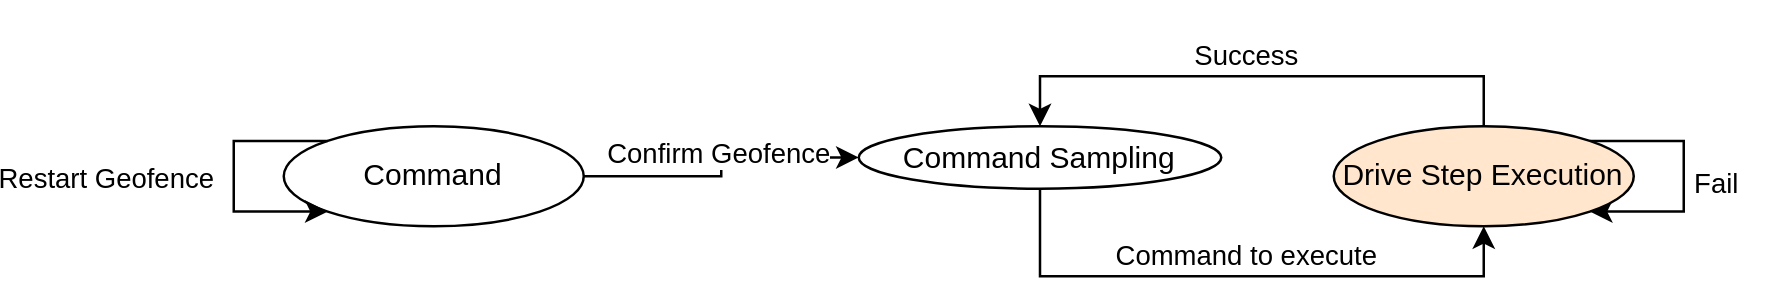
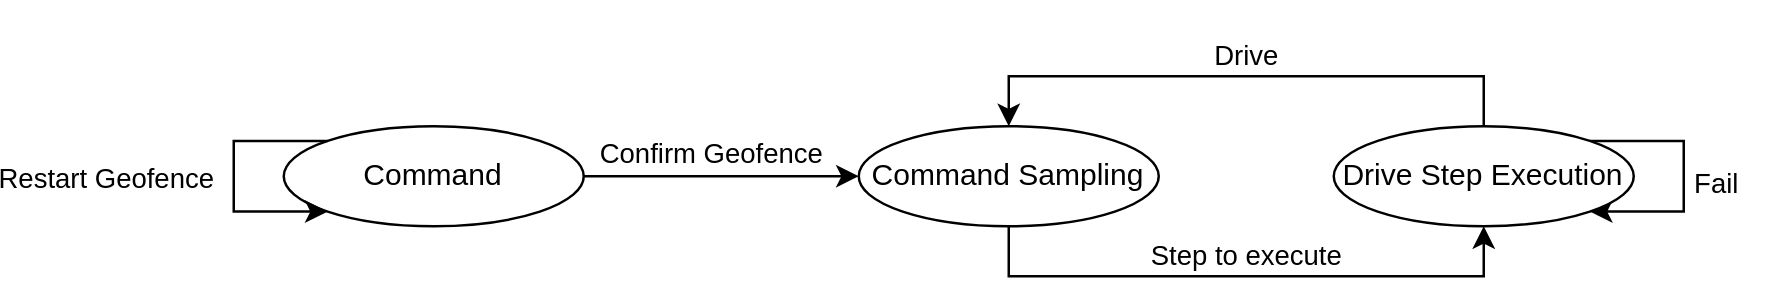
  <mxCell id="0" />
  <mxCell id="1" parent="0" />
  <mxCell id="2" style="edgeStyle=orthogonalEdgeStyle;rounded=0;orthogonalLoop=1;jettySize=auto;html=1;exitX=1;exitY=0.5;exitDx=0;exitDy=0;entryX=0;entryY=0.5;entryDx=0;entryDy=0;" edge="1" parent="1" source="4" target="6"><mxGeometry relative="1" as="geometry" /></mxCell>
  <mxCell id="3" value="Confirm Geofence" style="edgeLabel;html=1;align=center;verticalAlign=middle;resizable=0;points=[];" vertex="1" connectable="0" parent="2"><mxGeometry x="-0.151" y="1" relative="1" as="geometry"><mxPoint x="3" y="-9" as="offset" /></mxGeometry></mxCell>
  <mxCell id="4" value="Command" style="ellipse;whiteSpace=wrap;html=1;" vertex="1" parent="1"><mxGeometry x="91" y="50" width="120" height="40" as="geometry" /></mxCell>
  <mxCell id="5" style="edgeStyle=orthogonalEdgeStyle;rounded=0;orthogonalLoop=1;jettySize=auto;html=1;exitX=0.5;exitY=1;exitDx=0;exitDy=0;entryX=0.5;entryY=1;entryDx=0;entryDy=0;" edge="1" parent="1" source="6" target="9"><mxGeometry relative="1" as="geometry" /></mxCell>
- <mxCell id="6" value="Command Sampling" style="ellipse;whiteSpace=wrap;html=1;" vertex="1" parent="1"><mxGeometry x="321" y="50" width="145" height="25" as="geometry" /></mxCell>
+ <mxCell id="6" value="Command Sampling" style="ellipse;whiteSpace=wrap;html=1;" vertex="1" parent="1"><mxGeometry x="321" y="50" width="120" height="40" as="geometry" /></mxCell>
  <mxCell id="7" style="edgeStyle=orthogonalEdgeStyle;rounded=0;orthogonalLoop=1;jettySize=auto;html=1;exitX=0.5;exitY=0;exitDx=0;exitDy=0;entryX=0.5;entryY=0;entryDx=0;entryDy=0;" edge="1" parent="1" source="9" target="6"><mxGeometry relative="1" as="geometry" /></mxCell>
  <mxCell id="8" style="edgeStyle=orthogonalEdgeStyle;rounded=0;orthogonalLoop=1;jettySize=auto;html=1;exitX=1;exitY=0;exitDx=0;exitDy=0;entryX=1;entryY=1;entryDx=0;entryDy=0;" edge="1" parent="1" source="9" target="9"><mxGeometry relative="1" as="geometry"><mxPoint x="691" y="90" as="targetPoint" /><Array as="points"><mxPoint x="651" y="56" /><mxPoint x="651" y="84" /></Array></mxGeometry></mxCell>
- <mxCell id="9" value="Drive Step Execution" style="ellipse;whiteSpace=wrap;html=1;fillColor=#ffe6cc;" vertex="1" parent="1"><mxGeometry x="511" y="50" width="120" height="40" as="geometry" /></mxCell>
- <mxCell id="10" value="Command to execute" style="edgeLabel;html=1;align=center;verticalAlign=middle;resizable=0;points=[];" vertex="1" connectable="0" parent="1"><mxGeometry x="480.997" y="100" as="geometry"><mxPoint x="-5" y="1" as="offset" /></mxGeometry></mxCell>
- <mxCell id="11" value="Success" style="edgeLabel;html=1;align=center;verticalAlign=middle;resizable=0;points=[];" vertex="1" connectable="0" parent="1"><mxGeometry x="480.997" y="20" as="geometry"><mxPoint x="-5" y="1" as="offset" /></mxGeometry></mxCell>
+ <mxCell id="9" value="Drive Step Execution" style="ellipse;whiteSpace=wrap;html=1;" vertex="1" parent="1"><mxGeometry x="511" y="50" width="120" height="40" as="geometry" /></mxCell>
+ <mxCell id="10" value="Step to execute" style="edgeLabel;html=1;align=center;verticalAlign=middle;resizable=0;points=[];" vertex="1" connectable="0" parent="1"><mxGeometry x="480.997" y="100" as="geometry"><mxPoint x="-5" y="1" as="offset" /></mxGeometry></mxCell>
+ <mxCell id="11" value="Drive" style="edgeLabel;html=1;align=center;verticalAlign=middle;resizable=0;points=[];" vertex="1" connectable="0" parent="1"><mxGeometry x="480.997" y="20" as="geometry"><mxPoint x="-5" y="1" as="offset" /></mxGeometry></mxCell>
  <mxCell id="12" value="Fail" style="edgeLabel;html=1;align=center;verticalAlign=middle;resizable=0;points=[];" vertex="1" connectable="0" parent="1"><mxGeometry x="668.997" y="74" as="geometry"><mxPoint x="-5" y="-2" as="offset" /></mxGeometry></mxCell>
  <mxCell id="13" style="edgeStyle=orthogonalEdgeStyle;rounded=0;orthogonalLoop=1;jettySize=auto;html=1;exitX=0;exitY=0;exitDx=0;exitDy=0;entryX=0;entryY=1;entryDx=0;entryDy=0;" edge="1" parent="1" source="4" target="4"><mxGeometry relative="1" as="geometry"><Array as="points"><mxPoint x="71" y="56" /><mxPoint x="71" y="84" /></Array></mxGeometry></mxCell>
  <mxCell id="14" value="Restart Geofence" style="edgeLabel;html=1;align=center;verticalAlign=middle;resizable=0;points=[];" vertex="1" connectable="0" parent="1"><mxGeometry x="20.997" y="70" as="geometry"><mxPoint x="-1" as="offset" /></mxGeometry></mxCell>
